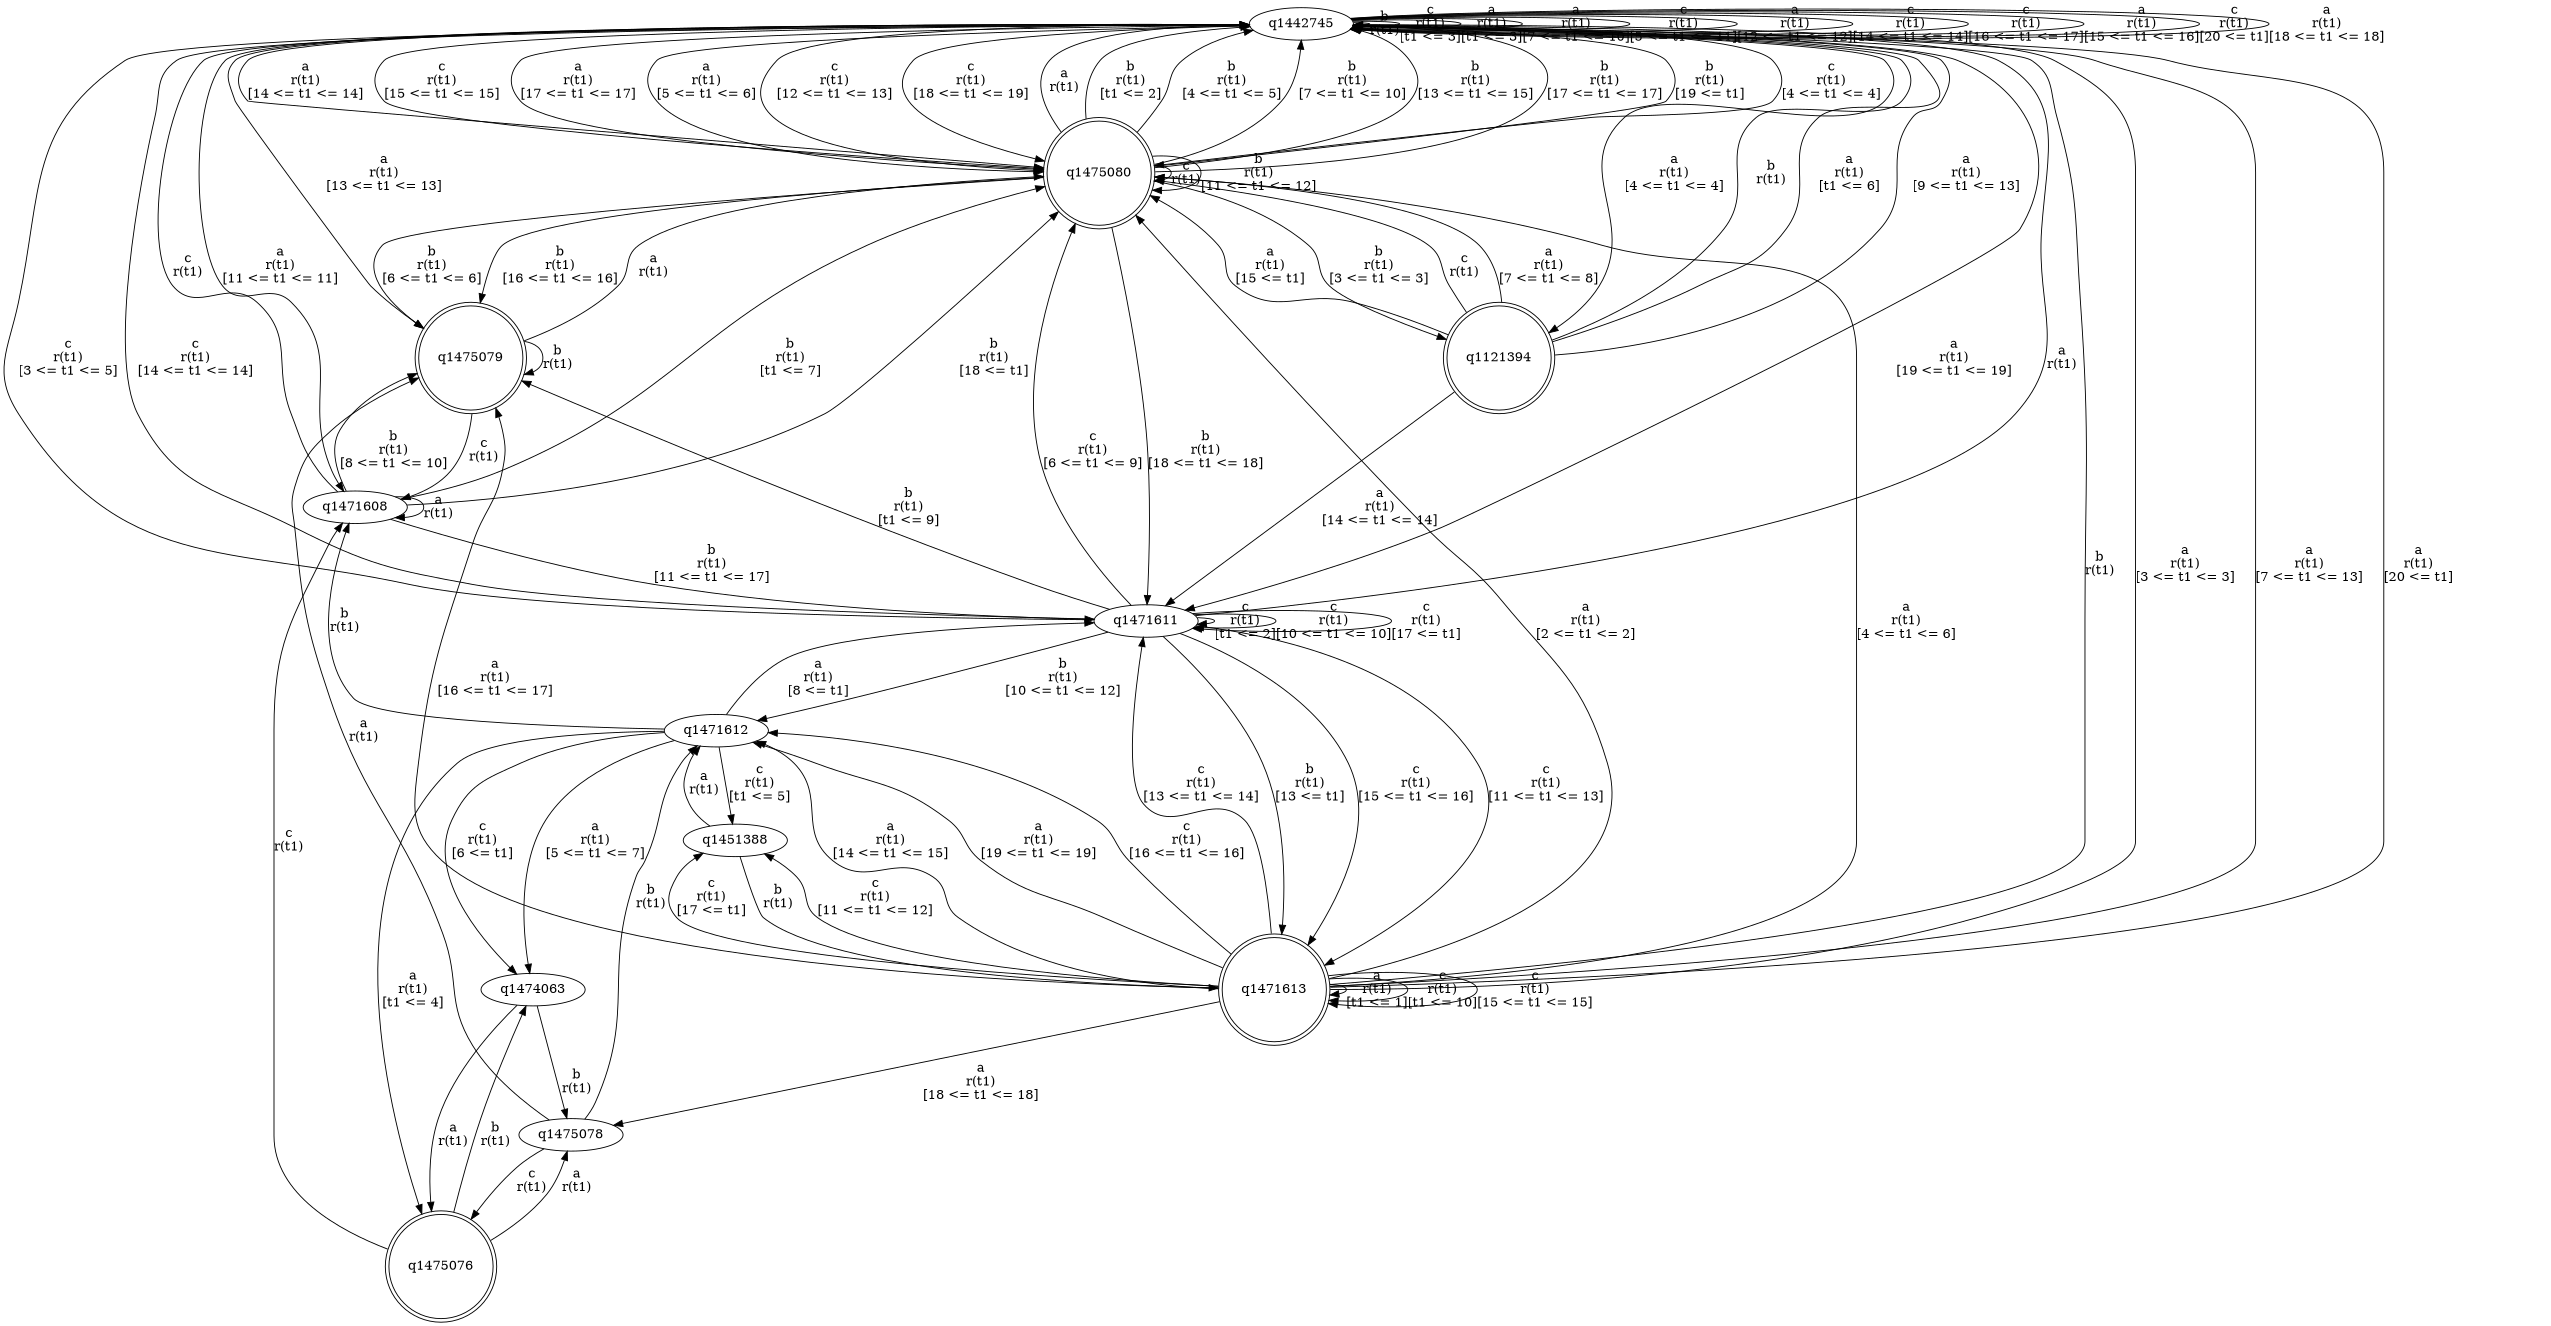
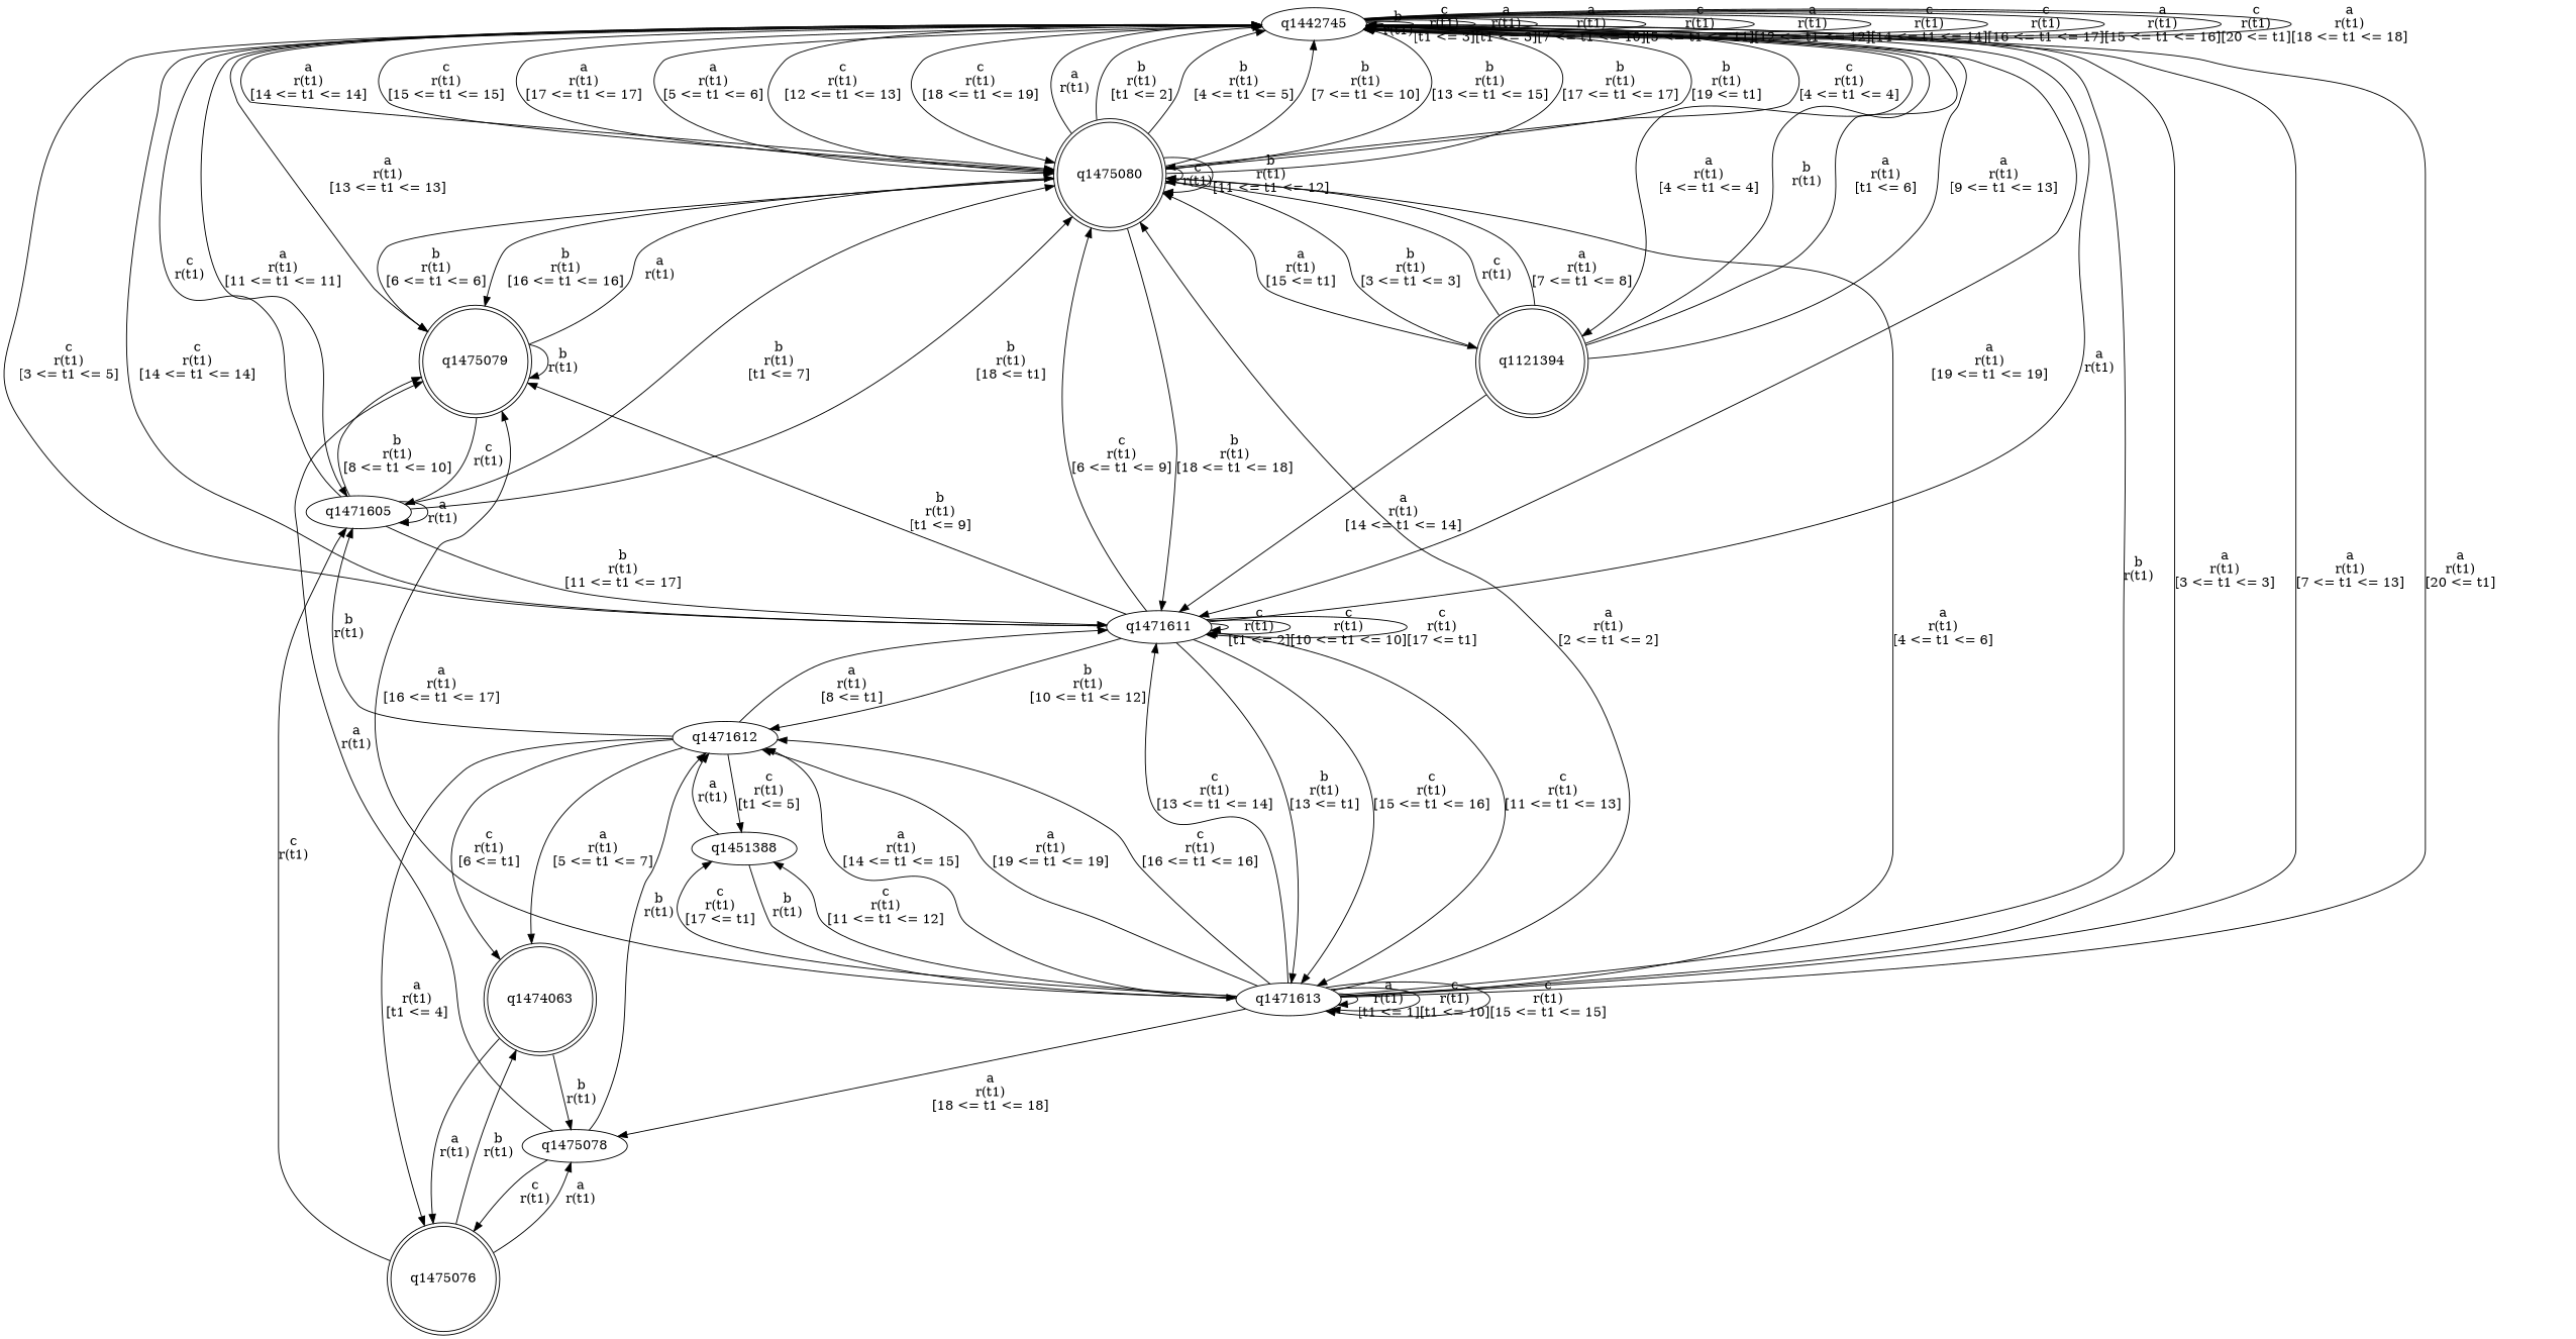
  digraph {
    n1 [label=q1442745]
    n2 [label=q1475080 shape=doublecircle]
    n3 [label=q1121394 shape=doublecircle]
    n4 [label=q1471611]
    n5 [label=q1475079 shape=doublecircle]
-   n6 [label=q1471608]
-   n7 [label=q1471613 shape=doublecircle]
+   n6 [label=q1471605]
+   n7 [label=q1471613 shape=ellipse]
    n8 [label=q1471612]
    n9 [label=q1451388]
    n10 [label=q1475078]
    n11 [label=q1475076 shape=doublecircle]
-   n12 [label=q1474063]
+   n12 [label=q1474063 shape=doublecircle]
    n1 -> n1 [label="b\nr(t1)\n"]
    n1 -> n1 [label="c\nr(t1)\n[t1 <= 3]"]
    n1 -> n1 [label="a\nr(t1)\n[t1 <= 3]"]
    n1 -> n1 [label="a\nr(t1)\n[7 <= t1 <= 10]"]
    n1 -> n1 [label="c\nr(t1)\n[5 <= t1 <= 11]"]
    n1 -> n1 [label="a\nr(t1)\n[12 <= t1 <= 12]"]
    n1 -> n1 [label="c\nr(t1)\n[14 <= t1 <= 14]"]
    n1 -> n1 [label="c\nr(t1)\n[16 <= t1 <= 17]"]
    n1 -> n1 [label="a\nr(t1)\n[15 <= t1 <= 16]"]
    n1 -> n1 [label="c\nr(t1)\n[20 <= t1]"]
    n1 -> n1 [label="a\nr(t1)\n[18 <= t1 <= 18]"]
    n1 -> n2 [label="c\nr(t1)\n[4 <= t1 <= 4]"]
    n1 -> n2 [label="a\nr(t1)\n[14 <= t1 <= 14]"]
    n1 -> n2 [label="c\nr(t1)\n[15 <= t1 <= 15]"]
    n1 -> n2 [label="a\nr(t1)\n[17 <= t1 <= 17]"]
    n1 -> n2 [label="a\nr(t1)\n[5 <= t1 <= 6]"]
    n1 -> n2 [label="c\nr(t1)\n[12 <= t1 <= 13]"]
    n1 -> n2 [label="c\nr(t1)\n[18 <= t1 <= 19]"]
    n1 -> n3 [label="a\nr(t1)\n[4 <= t1 <= 4]"]
    n1 -> n4 [label="a\nr(t1)\n[19 <= t1 <= 19]"]
    n1 -> n5 [label="a\nr(t1)\n[13 <= t1 <= 13]"]
    n1 -> n6 [label="a\nr(t1)\n[11 <= t1 <= 11]"]
    n2 -> n1 [label="a\nr(t1)\n"]
    n2 -> n1 [label="b\nr(t1)\n[t1 <= 2]"]
    n2 -> n1 [label="b\nr(t1)\n[4 <= t1 <= 5]"]
    n2 -> n1 [label="b\nr(t1)\n[7 <= t1 <= 10]"]
    n2 -> n1 [label="b\nr(t1)\n[13 <= t1 <= 15]"]
    n2 -> n1 [label="b\nr(t1)\n[17 <= t1 <= 17]"]
    n2 -> n1 [label="b\nr(t1)\n[19 <= t1]"]
    n2 -> n2 [label="c\nr(t1)\n"]
    n2 -> n2 [label="b\nr(t1)\n[11 <= t1 <= 12]"]
    n2 -> n3 [label="b\nr(t1)\n[3 <= t1 <= 3]"]
    n2 -> n4 [label="b\nr(t1)\n[18 <= t1 <= 18]"]
    n2 -> n5 [label="b\nr(t1)\n[6 <= t1 <= 6]"]
    n2 -> n5 [label="b\nr(t1)\n[16 <= t1 <= 16]"]
    n3 -> n1 [label="b\nr(t1)\n"]
    n3 -> n1 [label="a\nr(t1)\n[t1 <= 6]"]
    n3 -> n1 [label="a\nr(t1)\n[9 <= t1 <= 13]"]
    n3 -> n2 [label="c\nr(t1)\n"]
    n3 -> n2 [label="a\nr(t1)\n[7 <= t1 <= 8]"]
    n3 -> n2 [label="a\nr(t1)\n[15 <= t1]"]
    n3 -> n4 [label="a\nr(t1)\n[14 <= t1 <= 14]"]
    n4 -> n1 [label="a\nr(t1)\n"]
    n4 -> n1 [label="c\nr(t1)\n[3 <= t1 <= 5]"]
    n4 -> n1 [label="c\nr(t1)\n[14 <= t1 <= 14]"]
    n4 -> n2 [label="c\nr(t1)\n[6 <= t1 <= 9]"]
    n4 -> n4 [label="c\nr(t1)\n[t1 <= 2]"]
    n4 -> n4 [label="c\nr(t1)\n[10 <= t1 <= 10]"]
    n4 -> n4 [label="c\nr(t1)\n[17 <= t1]"]
    n4 -> n5 [label="b\nr(t1)\n[t1 <= 9]"]
    n4 -> n7 [label="b\nr(t1)\n[13 <= t1]"]
    n4 -> n7 [label="c\nr(t1)\n[15 <= t1 <= 16]"]
    n4 -> n7 [label="c\nr(t1)\n[11 <= t1 <= 13]"]
    n4 -> n8 [label="b\nr(t1)\n[10 <= t1 <= 12]"]
    n5 -> n2 [label="a\nr(t1)\n"]
    n5 -> n5 [label="b\nr(t1)\n"]
    n5 -> n6 [label="c\nr(t1)\n"]
    n6 -> n1 [label="c\nr(t1)\n"]
    n6 -> n2 [label="b\nr(t1)\n[t1 <= 7]"]
    n6 -> n2 [label="b\nr(t1)\n[18 <= t1]"]
    n6 -> n4 [label="b\nr(t1)\n[11 <= t1 <= 17]"]
    n6 -> n5 [label="b\nr(t1)\n[8 <= t1 <= 10]"]
    n6 -> n6 [label="a\nr(t1)\n"]
    n7 -> n1 [label="b\nr(t1)\n"]
    n7 -> n1 [label="a\nr(t1)\n[3 <= t1 <= 3]"]
    n7 -> n1 [label="a\nr(t1)\n[7 <= t1 <= 13]"]
    n7 -> n1 [label="a\nr(t1)\n[20 <= t1]"]
    n7 -> n2 [label="a\nr(t1)\n[2 <= t1 <= 2]"]
    n7 -> n2 [label="a\nr(t1)\n[4 <= t1 <= 6]"]
    n7 -> n4 [label="c\nr(t1)\n[13 <= t1 <= 14]"]
    n7 -> n5 [label="a\nr(t1)\n[16 <= t1 <= 17]"]
    n7 -> n7 [label="a\nr(t1)\n[t1 <= 1]"]
    n7 -> n7 [label="c\nr(t1)\n[t1 <= 10]"]
    n7 -> n7 [label="c\nr(t1)\n[15 <= t1 <= 15]"]
    n7 -> n8 [label="a\nr(t1)\n[14 <= t1 <= 15]"]
    n7 -> n8 [label="a\nr(t1)\n[19 <= t1 <= 19]"]
    n7 -> n8 [label="c\nr(t1)\n[16 <= t1 <= 16]"]
    n7 -> n9 [label="c\nr(t1)\n[11 <= t1 <= 12]"]
    n7 -> n9 [label="c\nr(t1)\n[17 <= t1]"]
    n7 -> n10 [label="a\nr(t1)\n[18 <= t1 <= 18]"]
    n8 -> n4 [label="a\nr(t1)\n[8 <= t1]"]
    n8 -> n6 [label="b\nr(t1)\n"]
    n8 -> n9 [label="c\nr(t1)\n[t1 <= 5]"]
    n8 -> n11 [label="a\nr(t1)\n[t1 <= 4]"]
    n8 -> n12 [label="c\nr(t1)\n[6 <= t1]"]
    n8 -> n12 [label="a\nr(t1)\n[5 <= t1 <= 7]"]
    n9 -> n7 [label="b\nr(t1)\n"]
    n9 -> n8 [label="a\nr(t1)\n"]
    n10 -> n5 [label="a\nr(t1)\n"]
    n10 -> n8 [label="b\nr(t1)\n"]
    n10 -> n11 [label="c\nr(t1)\n"]
    n11 -> n6 [label="c\nr(t1)\n"]
    n11 -> n10 [label="a\nr(t1)\n"]
    n11 -> n12 [label="b\nr(t1)\n"]
    n12 -> n10 [label="b\nr(t1)\n"]
    n12 -> n11 [label="a\nr(t1)\n"]
  }
